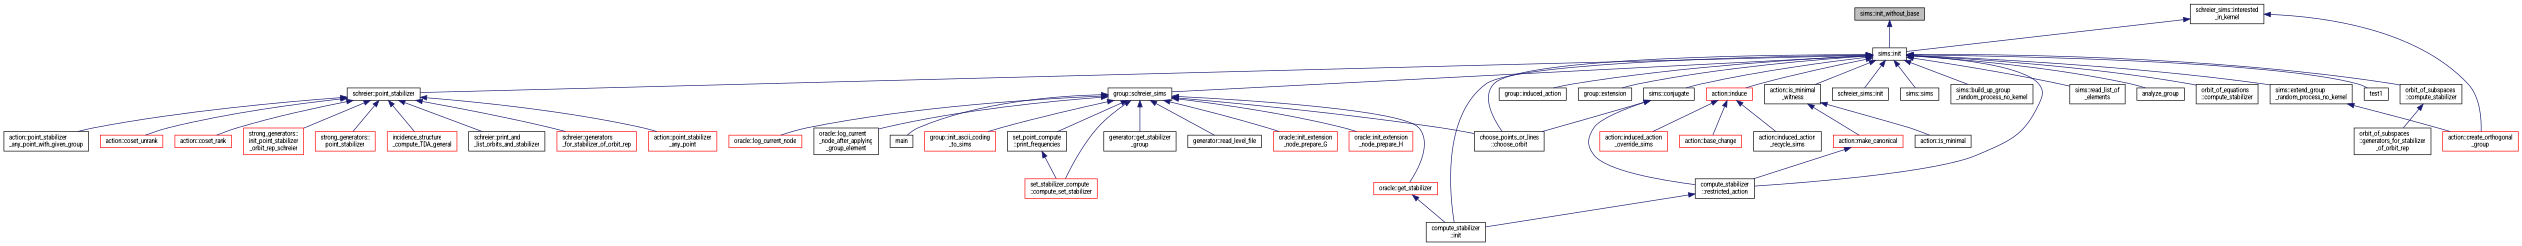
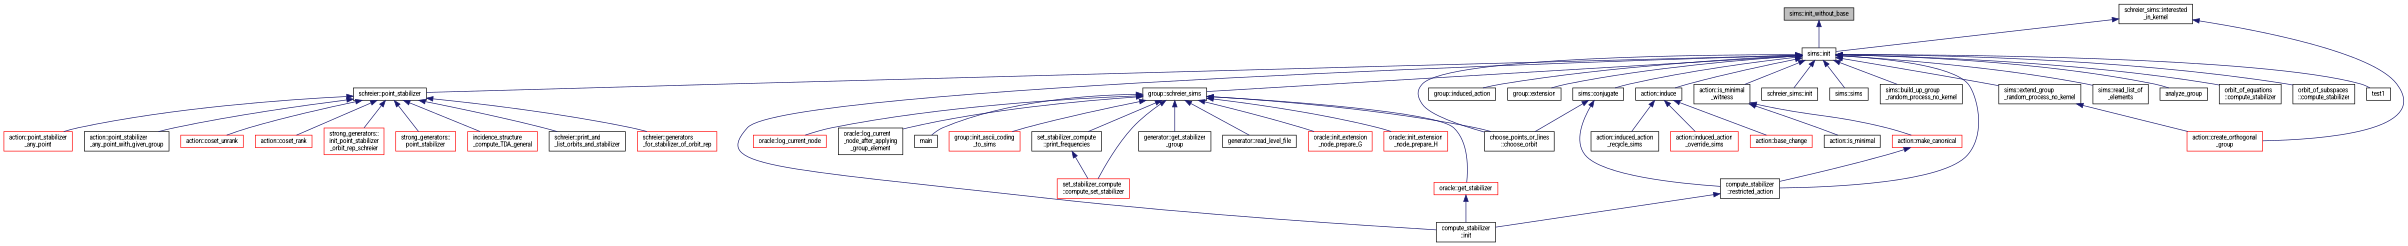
  digraph {
    fontname="Roboto Condensed"
    rankdir=TB
    node [color=black fillcolor=white fontname="Roboto Condensed" fontsize=10 shape=record style=filled]
    edge [color=midnightblue dir=back fontname="Roboto Condensed" fontsize=10 labelfontname=Helvetica labelfontsize=10 style=solid]
    n1 [fillcolor=grey75 fontcolor=black height=0.2 label="sims::init_without_base" width=0.4]
    n2 [height=0.2 label="sims::init" width=0.4]
    n3 [height=0.2 label=test1 width=0.4]
    n4 [height=0.2 label="schreier::point_stabilizer" width=0.4]
    n5 [height=0.2 label="group::schreier_sims" width=0.4]
    n6 [height=0.2 label="compute_stabilizer\l::init" width=0.4]
    n7 [height=0.2 label="choose_points_or_lines\l::choose_orbit" width=0.4]
    n8 [height=0.2 label="group::induced_action" width=0.4]
    n9 [height=0.2 label="group::extension" width=0.4]
-   n10 [color=red height=0.2 label="action::induce" width=0.4]
+   n10 [height=0.2 label="action::induce" width=0.4]
    n11 [height=0.2 label="action::is_minimal\l_witness" width=0.4]
    n12 [height=0.2 label="compute_stabilizer\l::restricted_action" width=0.4]
    n13 [height=0.2 label="schreier_sims::init" width=0.4]
    n14 [height=0.2 label="sims::sims" width=0.4]
    n15 [height=0.2 label="sims::build_up_group\l_random_process_no_kernel" width=0.4]
    n16 [height=0.2 label="sims::extend_group\l_random_process_no_kernel" width=0.4]
    n17 [height=0.2 label="sims::conjugate" width=0.4]
    n18 [height=0.2 label="sims::read_list_of\l_elements" width=0.4]
    n19 [height=0.2 label=analyze_group width=0.4]
    n20 [height=0.2 label="orbit_of_equations\l::compute_stabilizer" width=0.4]
    n21 [height=0.2 label="orbit_of_subspaces\l::compute_stabilizer" width=0.4]
    n22 [color=red height=0.2 label="incidence_structure\l_compute_TDA_general" width=0.4]
    n23 [height=0.2 label="schreier::print_and\l_list_orbits_and_stabilizer" width=0.4]
    n24 [color=red height=0.2 label="schreier::generators\l_for_stabilizer_of_orbit_rep" width=0.4]
    n25 [color=red height=0.2 label="action::point_stabilizer\l_any_point" width=0.4]
    n26 [height=0.2 label="action::point_stabilizer\l_any_point_with_given_group" width=0.4]
    n27 [color=red height=0.2 label="action::coset_unrank" width=0.4]
    n28 [color=red height=0.2 label="action::coset_rank" width=0.4]
    n29 [color=red height=0.2 label="strong_generators::\linit_point_stabilizer\l_orbit_rep_schreier" width=0.4]
    n30 [color=red height=0.2 label="strong_generators::\lpoint_stabilizer" width=0.4]
    n31 [height=0.2 label=main width=0.4]
    n32 [color=red height=0.2 label="group::init_ascii_coding\l_to_sims" width=0.4]
    n33 [color=red height=0.2 label="set_stabilizer_compute\l::compute_set_stabilizer" width=0.4]
-   n34 [height=0.2 label="set_point_compute\l::print_frequencies" width=0.4]
+   n34 [height=0.2 label="set_stabilizer_compute\l::print_frequencies" width=0.4]
    n35 [height=0.2 label="generator::get_stabilizer\l_group" width=0.4]
    n36 [height=0.2 label="generator::read_level_file" width=0.4]
    n37 [color=red height=0.2 label="oracle::init_extension\l_node_prepare_G" width=0.4]
    n38 [color=red height=0.2 label="oracle::init_extension\l_node_prepare_H" width=0.4]
    n39 [color=red height=0.2 label="oracle::get_stabilizer" width=0.4]
    n40 [color=red height=0.2 label="oracle::log_current_node" width=0.4]
    n41 [height=0.2 label="oracle::log_current\l_node_after_applying\l_group_element" width=0.4]
    n42 [height=0.2 label="action::induced_action\l_recycle_sims" width=0.4]
    n43 [color=red height=0.2 label="action::induced_action\l_override_sims" width=0.4]
    n44 [color=red height=0.2 label="action::base_change" width=0.4]
    n45 [height=0.2 label="action::is_minimal" width=0.4]
    n46 [color=red height=0.2 label="action::make_canonical" width=0.4]
    n47 [height=0.2 label="schreier_sims::interested\l_in_kernel" width=0.4]
    n48 [color=red height=0.2 label="action::create_orthogonal\l_group" width=0.4]
-   n49 [height=0.2 label="orbit_of_subspaces\l::generators_for_stabilizer\l_of_orbit_rep" width=0.4]
    n1 -> n2
    n2 -> n3
    n2 -> n4
    n2 -> n5
    n2 -> n6
    n2 -> n7
    n2 -> n8
    n2 -> n9
    n2 -> n10
    n2 -> n11
    n2 -> n12
    n2 -> n13
    n2 -> n14
    n2 -> n15
    n2 -> n16
    n2 -> n17
    n2 -> n18
    n2 -> n19
    n2 -> n20
    n2 -> n21
    n4 -> n22
    n4 -> n23
    n4 -> n24
    n4 -> n25
    n4 -> n26
    n4 -> n27
    n4 -> n28
    n4 -> n29
    n4 -> n30
    n5 -> n7
    n5 -> n31
    n5 -> n32
    n5 -> n33
    n5 -> n34
    n5 -> n35
    n5 -> n36
    n5 -> n37
    n5 -> n38
    n5 -> n39
    n5 -> n40
    n5 -> n41
    n10 -> n42
    n10 -> n43
    n10 -> n44
    n11 -> n45
    n11 -> n46
    n12 -> n6
    n16 -> n48
    n17 -> n7
    n17 -> n12
-   n21 -> n49
    n34 -> n33
    n39 -> n6
    n46 -> n12
    n47 -> n2
    n47 -> n48
  }
